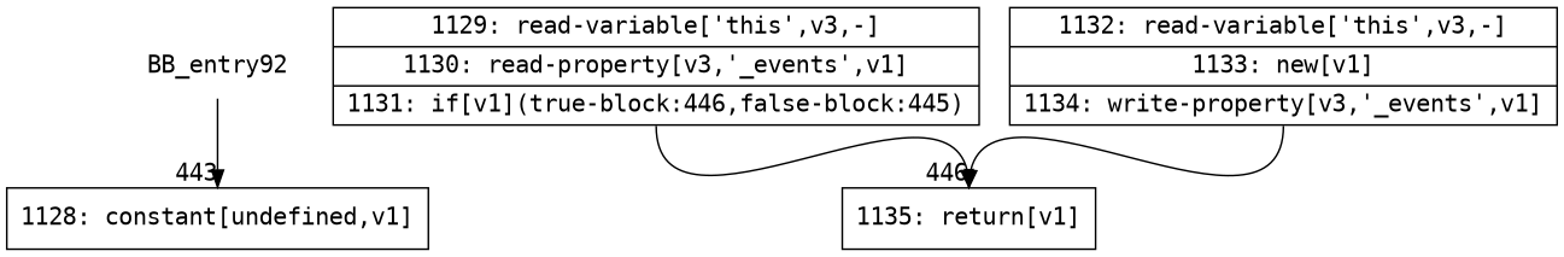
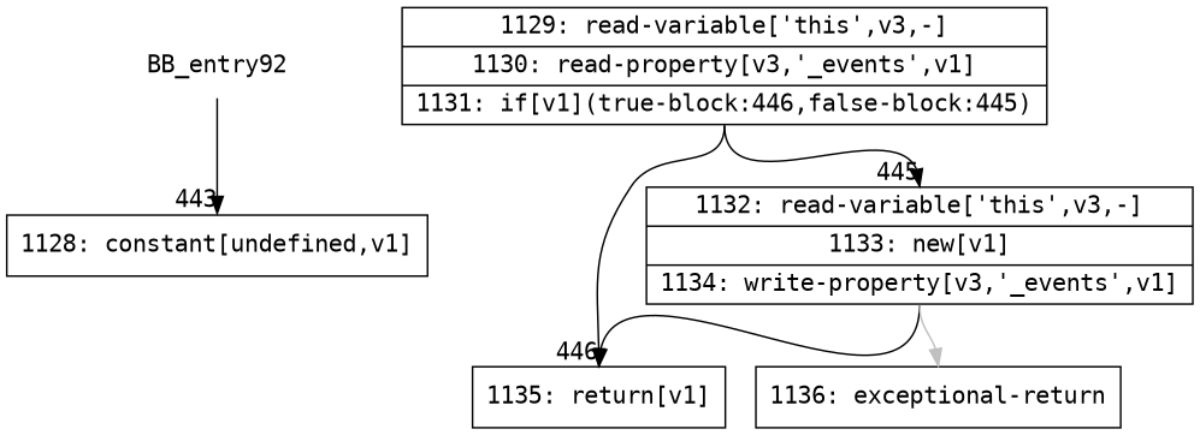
  digraph {
    fontname="DejaVu Sans Mono"
    rankdir=TD
    node [fontname="DejaVu Sans Mono" shape=record]
    edge [fontname="DejaVu Sans Mono" headport=n tailport=s]
    n1 [label=BB_entry92 shape=none]
    n2 [label="{1128: constant[undefined,v1]}"]
    n3 [label="{1129: read-variable['this',v3,-]|1130: read-property[v3,'_events',v1]|1131: if[v1](true-block:446,false-block:445)}"]
    n4 [label="{1135: return[v1]}"]
    n5 [label="{1132: read-variable['this',v3,-]|1133: new[v1]|1134: write-property[v3,'_events',v1]}"]
+   n6 [label="{1136: exceptional-return}"]
    n1 -> n2 [headlabel="    443"]
    n3 -> n4 [headlabel="      446"]
+   n3 -> n5 [headlabel="      445"]
    n5 -> n4
+   n5 -> n6 [color=gray]
  }
